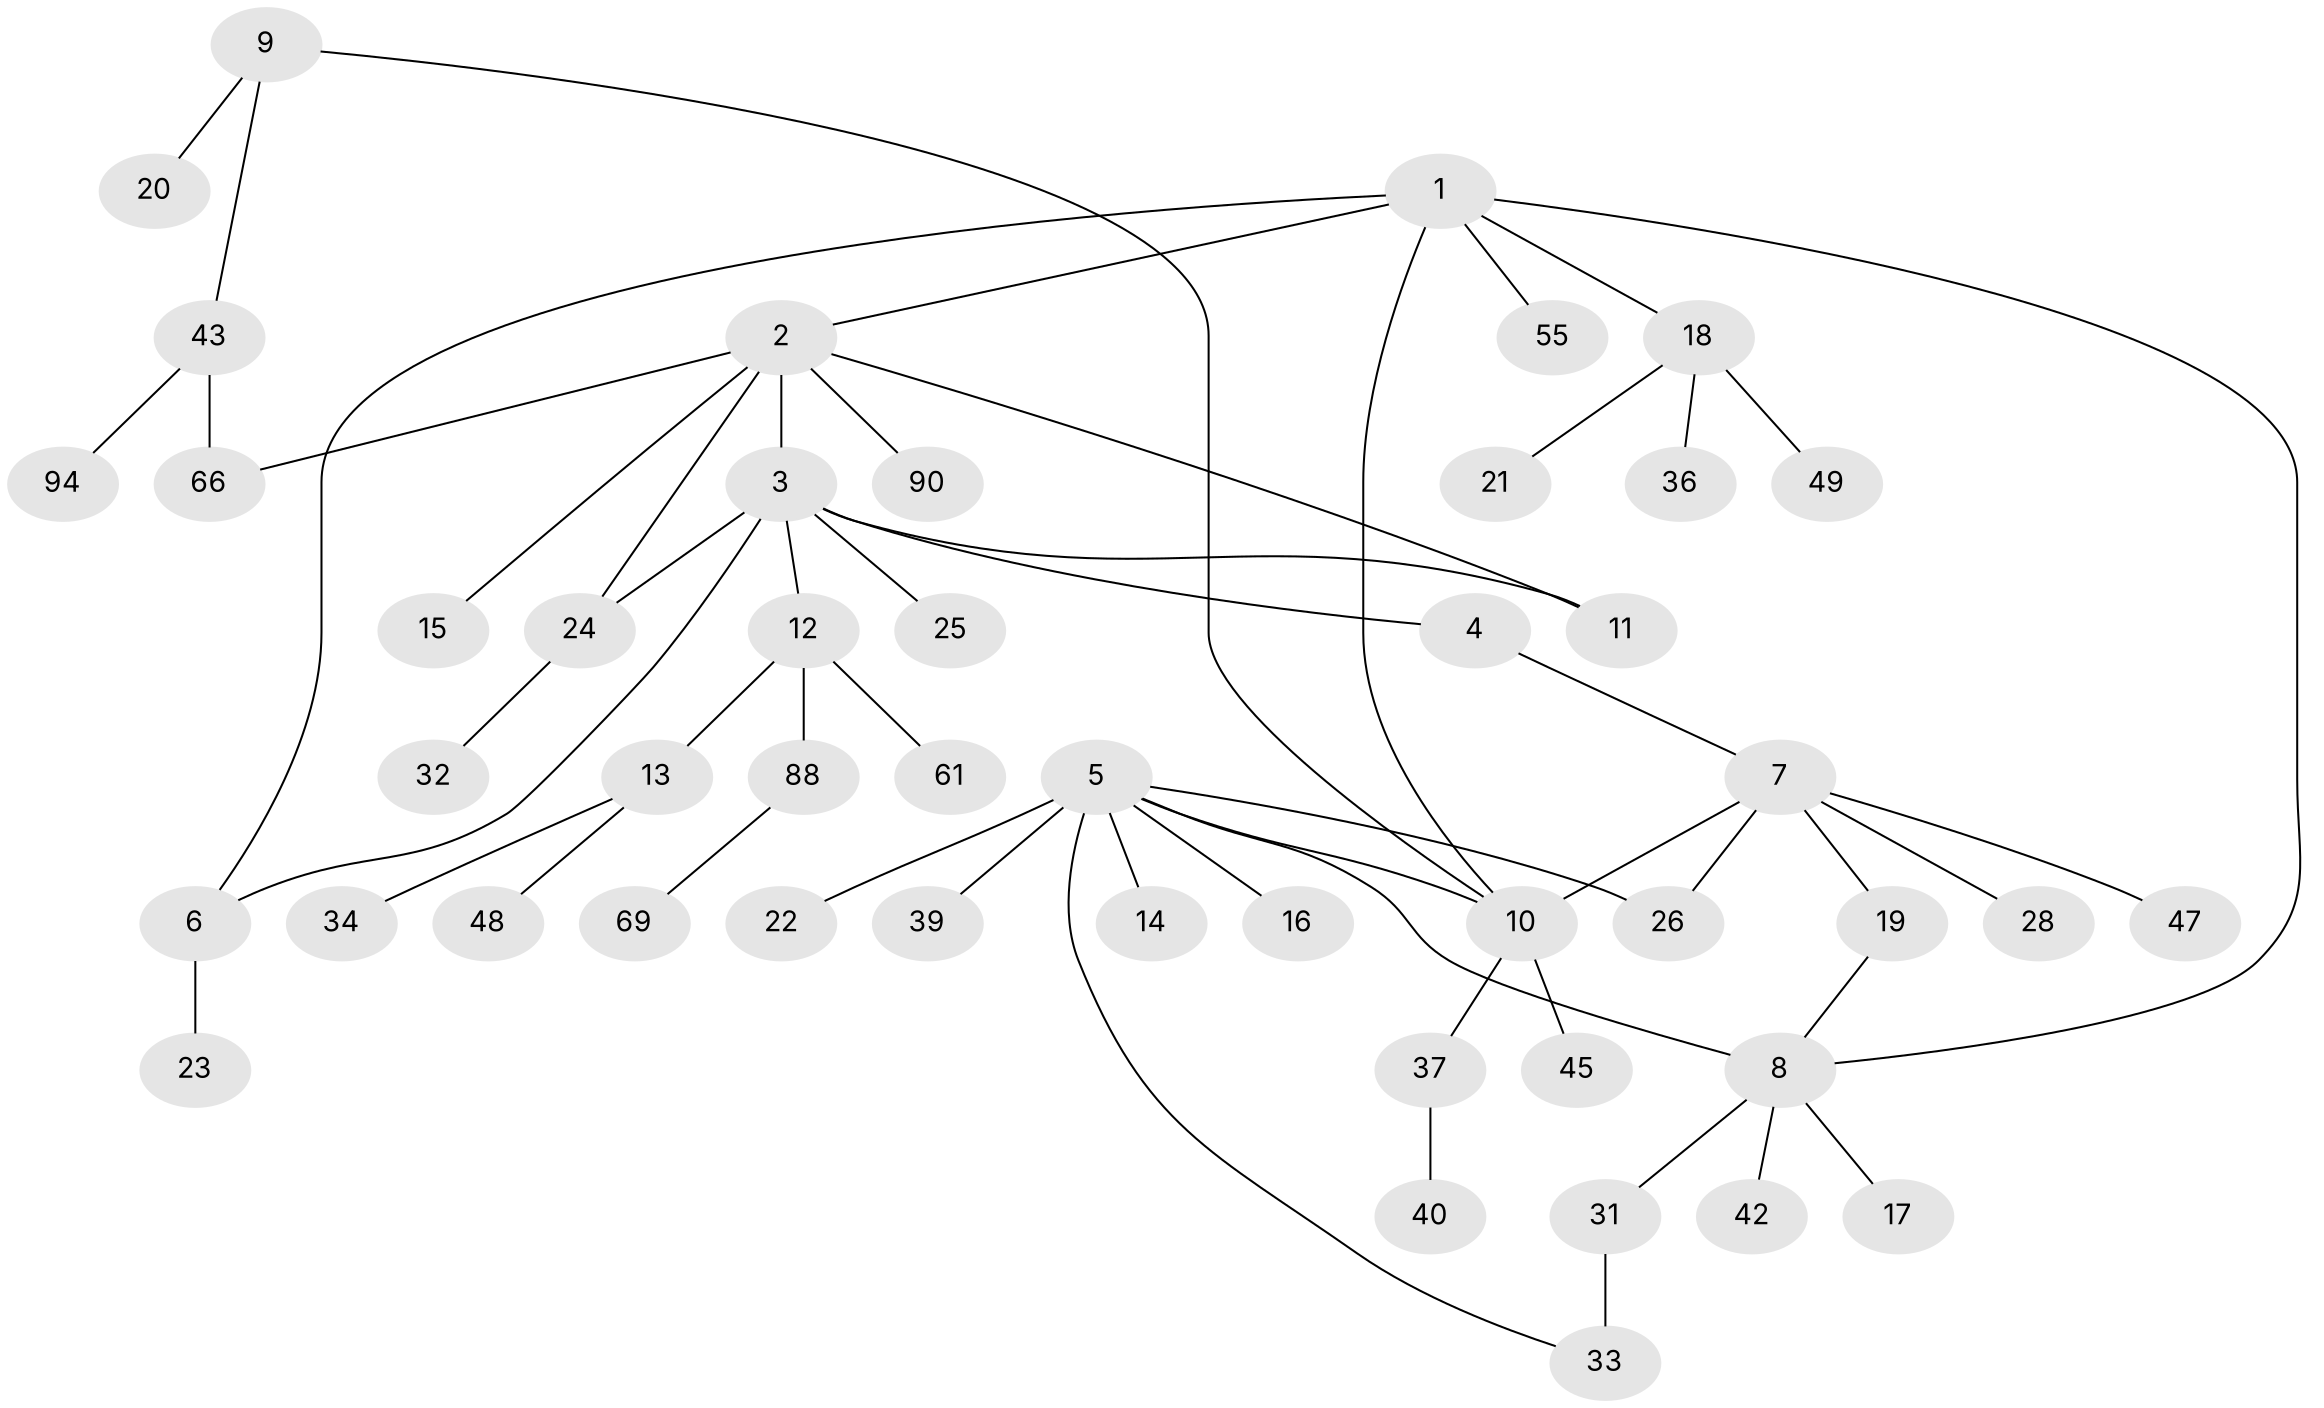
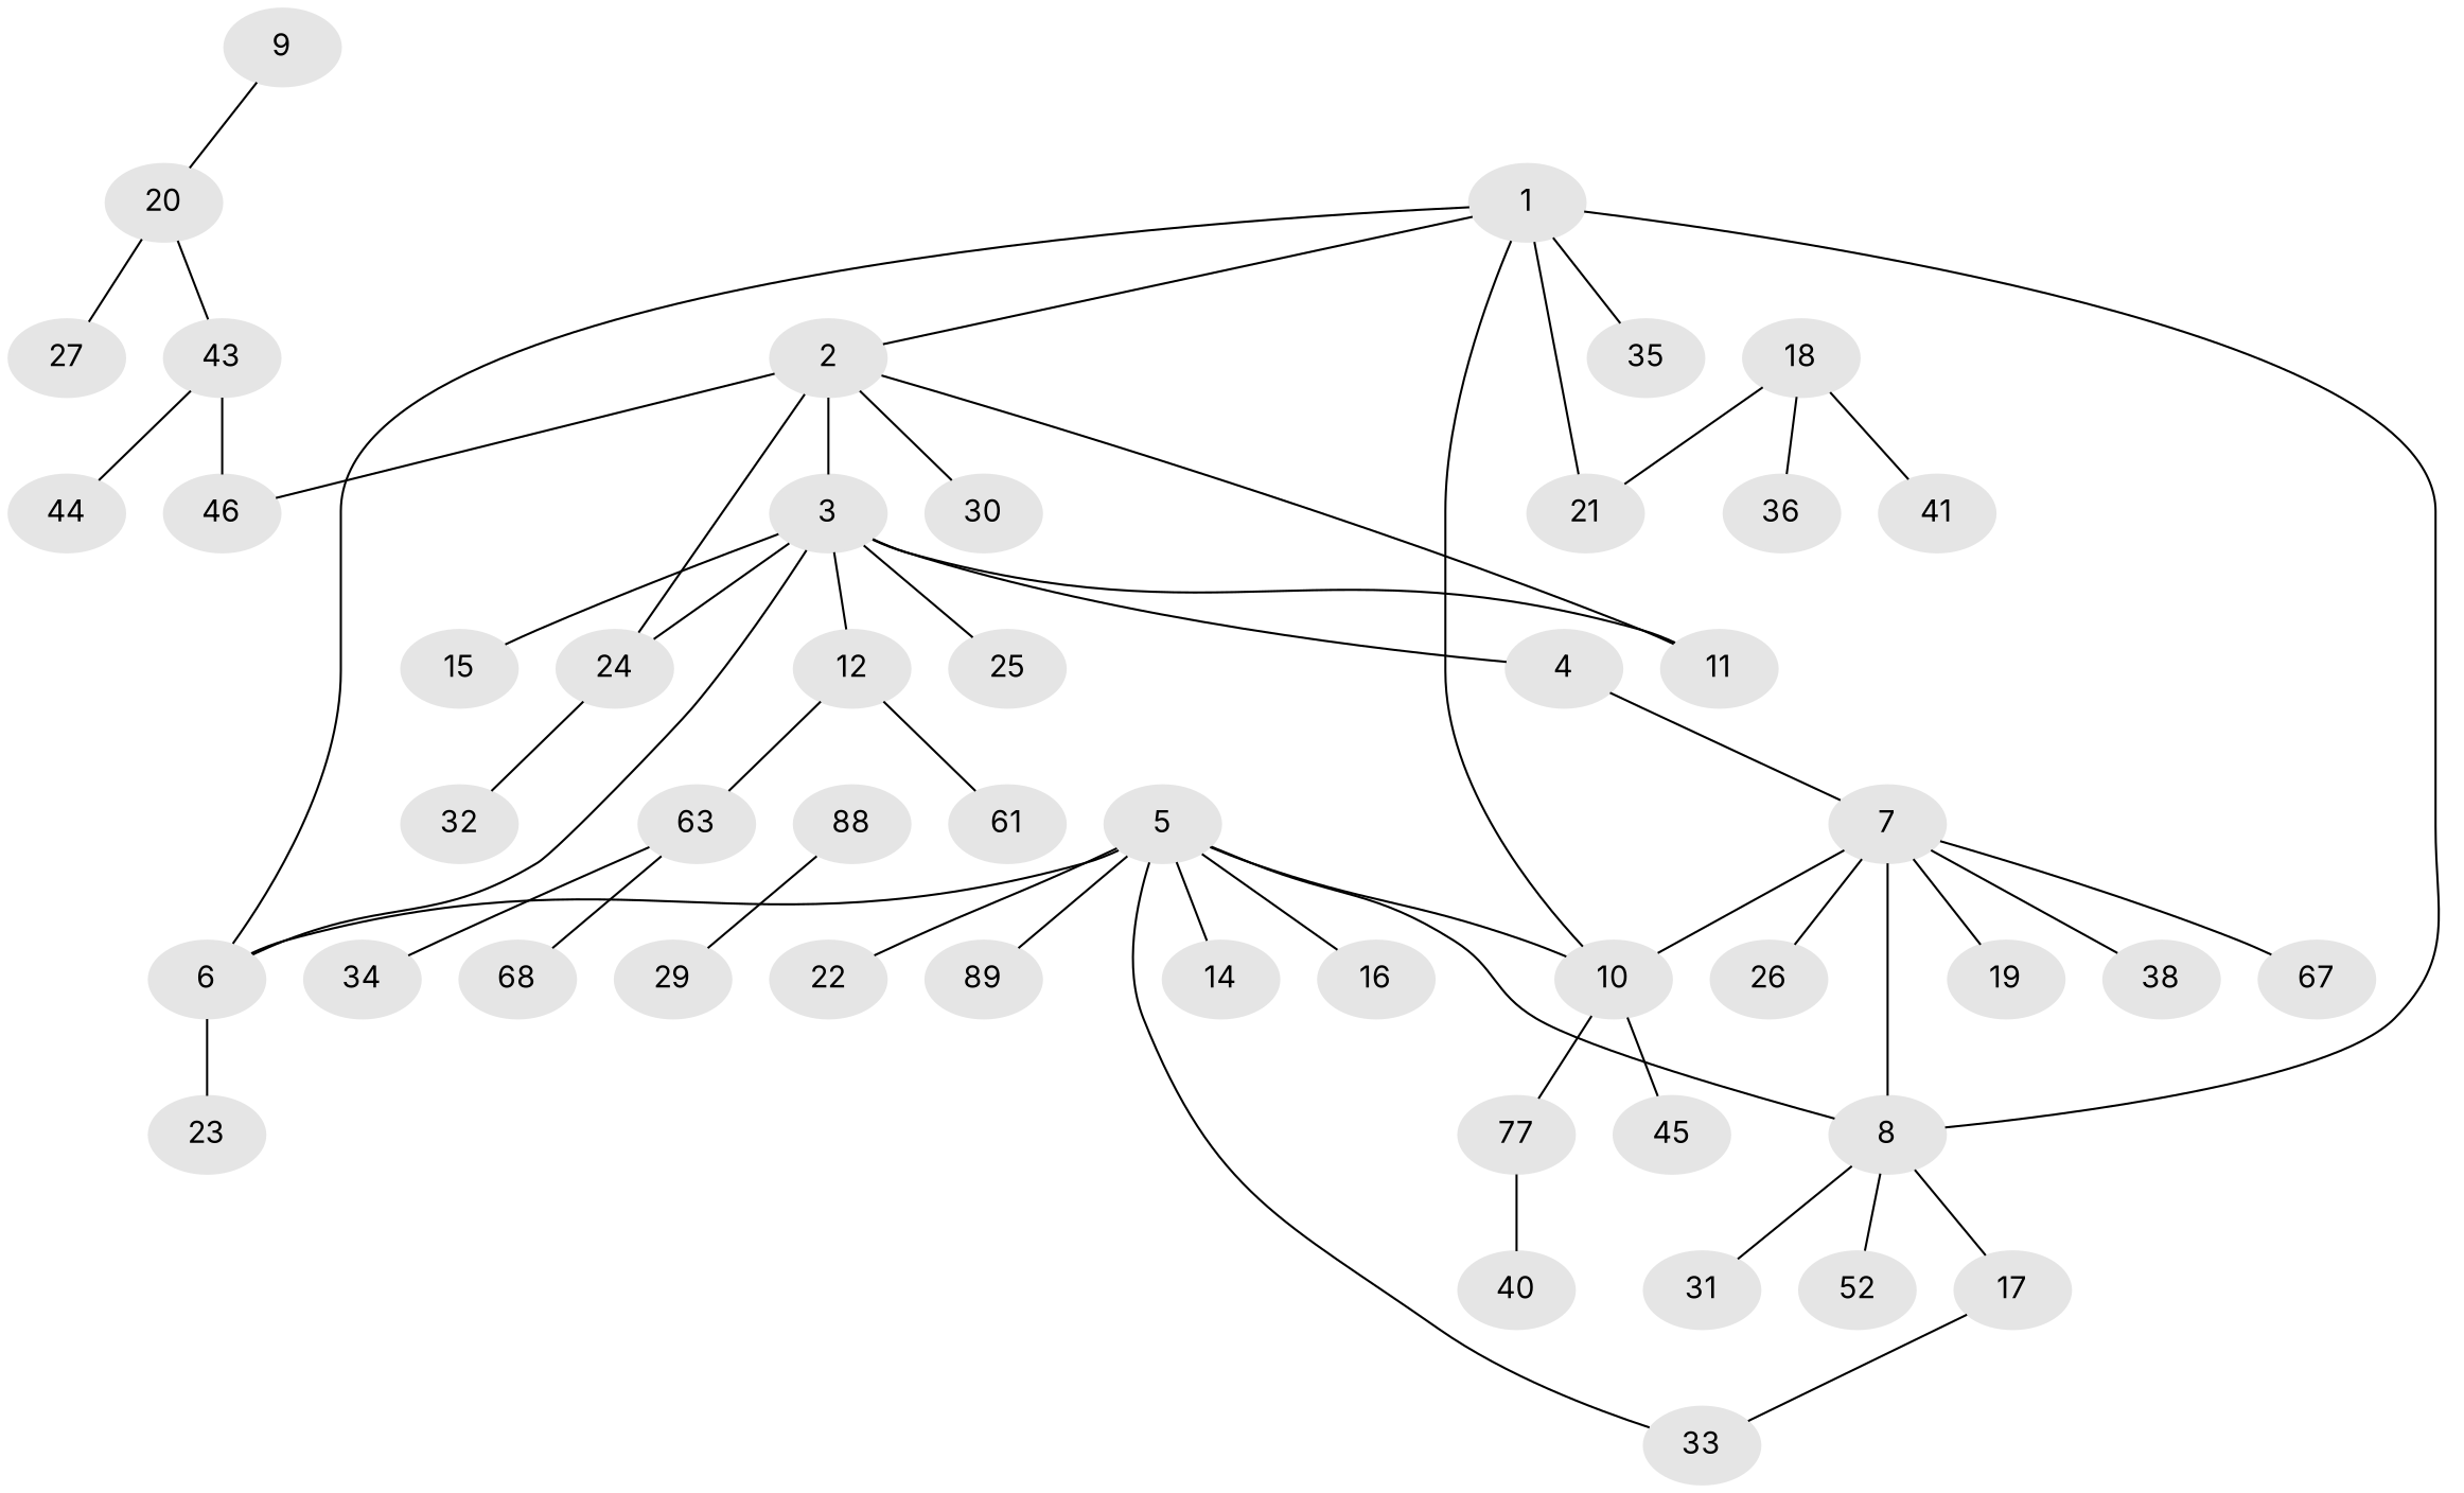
  graph {
    fontname=Inter
    node [color=gray90 fontname=Inter style=filled]
    edge [fontname=Inter]
    1
    2
    6
    8
    10
    18
-   35 [label=55]
+   35
    11
    3
    15
    24
-   30 [label=90]
-   46 [label=66]
+   30
+   46
    23
    17
    31
-   42
+   42 [label=52]
    45
-   37
+   37 [label=77]
    21
    36
-   49
+   49 [label=41]
    4
    12
    25
    32
    7
    9
    20
-   13
+   13 [label=63]
    n31 [label=88]
    n32 [label=61]
    19
    26
-   38 [label=28]
-   47
+   38
+   47 [label=67]
    5
    14
    16
    22
    33
-   39
+   39 [label=89]
+   27
    43
    40
    34
-   48
-   29 [label=69]
-   44 [label=94]
+   48 [label=68]
+   29
+   44
    1 -- 2
    1 -- 6
    1 -- 8
    1 -- 10
-   1 -- 18
+   1 -- 21
    1 -- 35
    2 -- 11
    2 -- 3
-   2 -- 15
+   3 -- 15
    2 -- 24
    2 -- 30
    2 -- 46
    6 -- 23
    8 -- 17
    8 -- 31
    8 -- 42
    10 -- 45
    10 -- 37
    18 -- 21
    18 -- 36
    18 -- 49
    3 -- 6
    3 -- 11
    3 -- 24
    3 -- 4
    3 -- 12
    3 -- 25
    24 -- 32
-   31 -- 33
+   17 -- 33
    37 -- 40
    4 -- 7
    12 -- 13
-   12 -- n31
    12 -- n32
-   19 -- 8
+   7 -- 8
    7 -- 10
    7 -- 19
    7 -- 26
    7 -- 38
    7 -- 47
-   9 -- 10
    9 -- 20
-   9 -- 43
+   20 -- 27
+   20 -- 43
    13 -- 34
    13 -- 48
    n31 -- 29
-   5 -- 26
+   5 -- 6
    5 -- 8
    5 -- 10
    5 -- 14
    5 -- 16
    5 -- 22
    5 -- 33
    5 -- 39
    43 -- 46
    43 -- 44
  }
